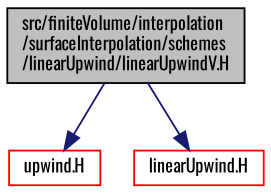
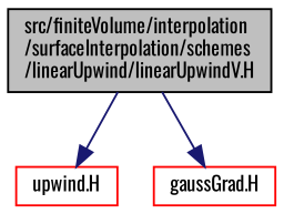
  digraph {
    fontname=Oswald
    node [color=red fontname=Oswald fontsize=10 shape=record]
    edge [color=midnightblue fontname=Oswald fontsize=10 labelfontname=FreeSans labelfontsize=10 style=solid]
    n1 [color=black fillcolor=grey75 fontcolor=black height=0.2 label="src/finiteVolume/interpolation\l/surfaceInterpolation/schemes\l/linearUpwind/linearUpwindV.H" style=filled width=0.4]
    n2 [height=0.2 label="upwind.H" width=0.4]
-   n3 [height=0.2 label="linearUpwind.H" width=0.4]
+   n3 [height=0.2 label="gaussGrad.H" width=0.4]
    n1 -> n2
    n1 -> n3
  }
